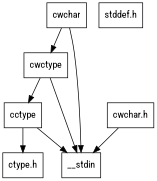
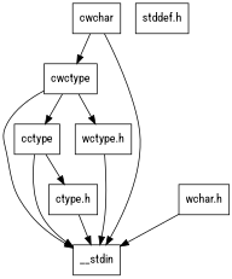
  digraph {
    fontname="Roboto Condensed"
    node [fontname="Roboto Condensed" shape=box]
    edge [fontname="Roboto Condensed"]
    n1 [label=cwchar]
    n2 [label=cwctype]
    n3 [label=__stdin]
    n4 [label=cctype]
-   n6 [label="cwchar.h"]
+   n5 [label="wctype.h"]
+   n6 [label="wchar.h"]
    n7 [label="ctype.h"]
    n8 [label="stddef.h"]
    n1 -> n2
    n1 -> n3
    n2 -> n3
    n2 -> n4
+   n2 -> n5
    n4 -> n3
    n4 -> n7
+   n5 -> n3
    n6 -> n3
+   n7 -> n3
  }
